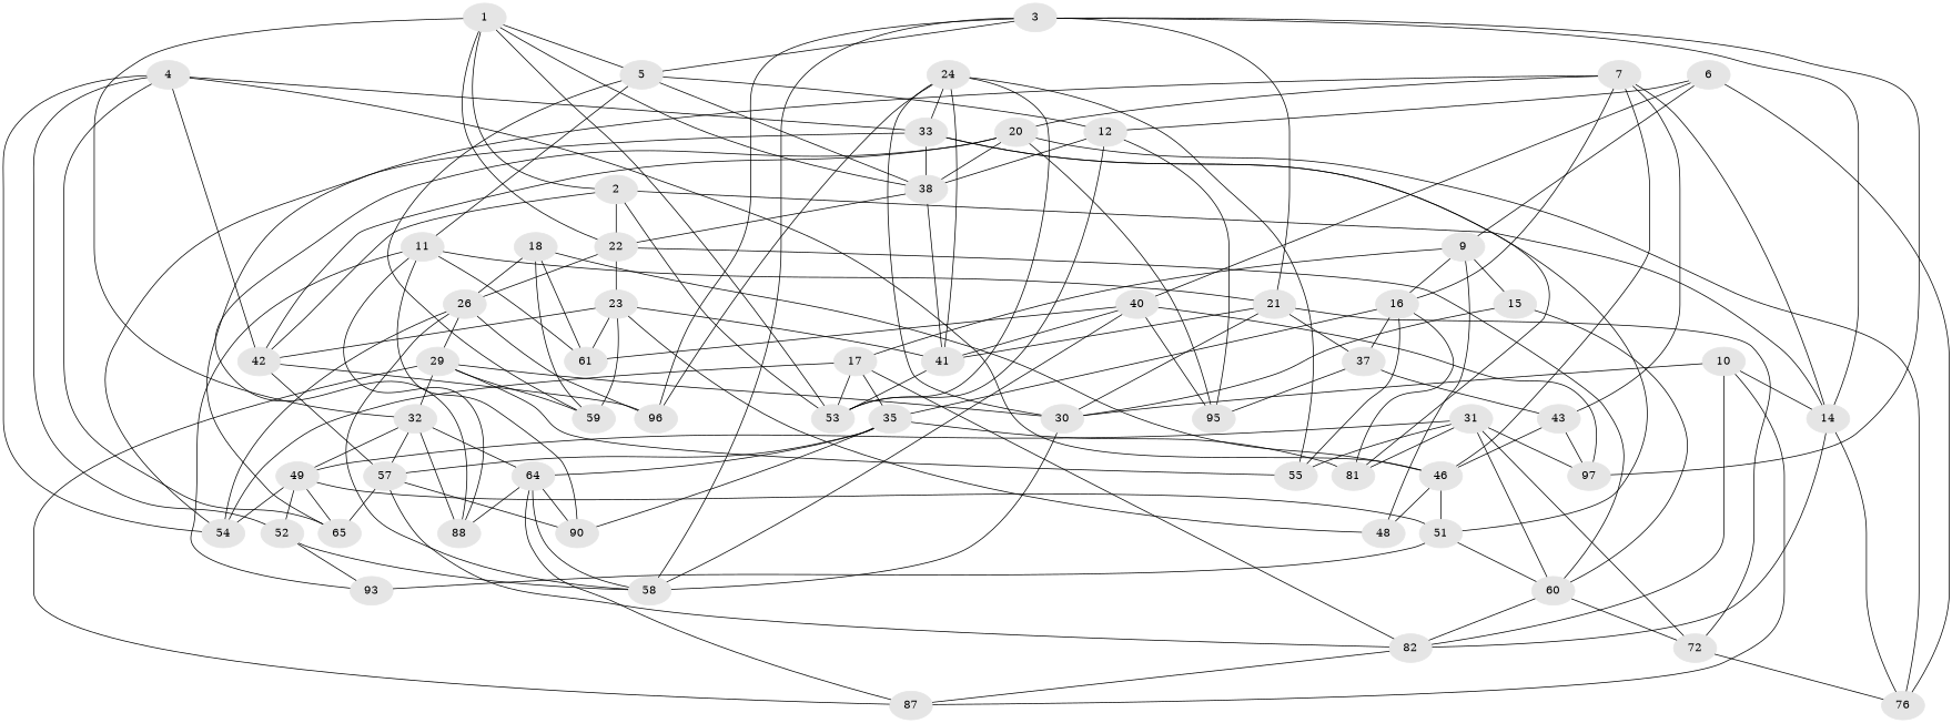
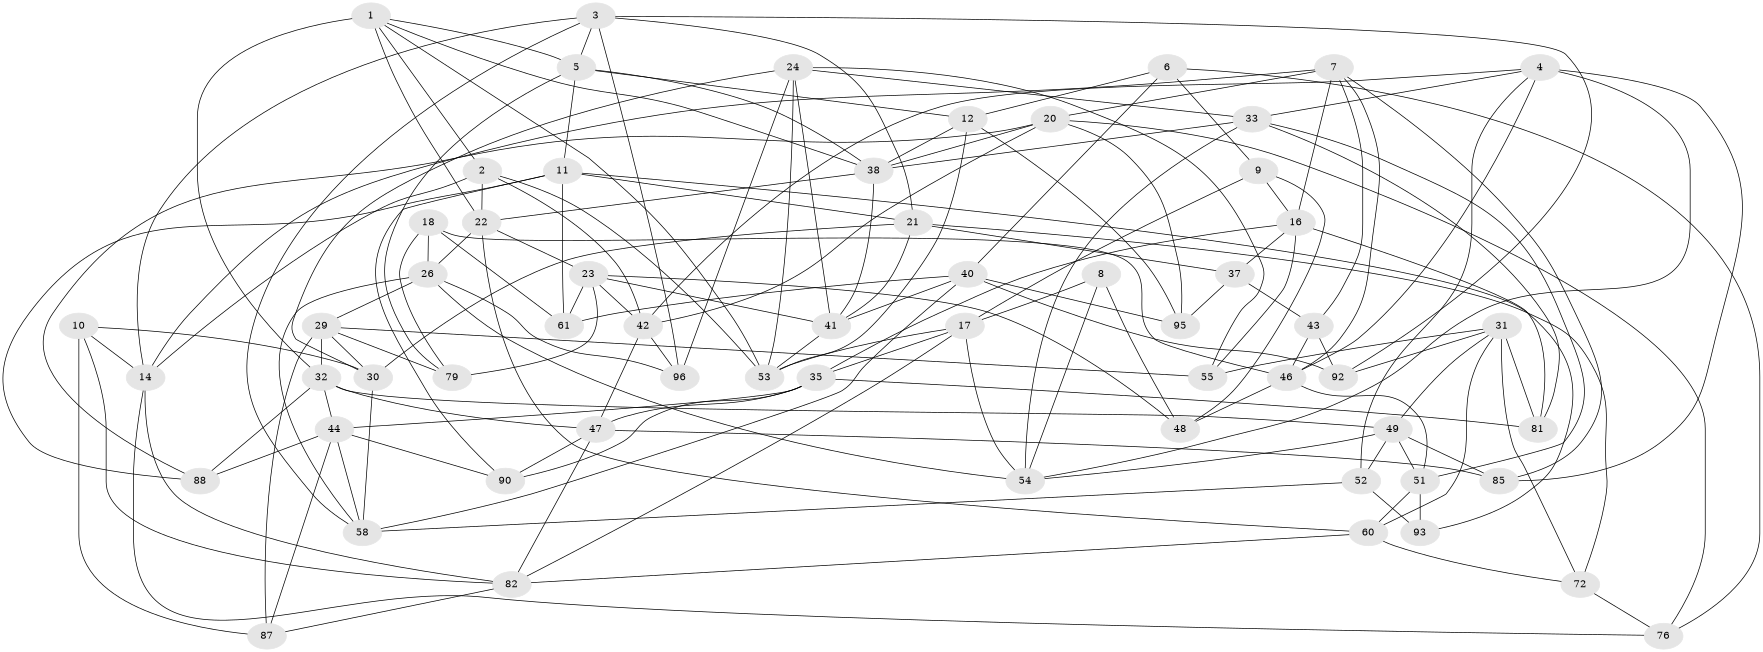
  graph {
    node [color=gray90 style=filled]
    1 [super="+25"]
    2 [super="+80"]
    5 [super="+19"]
    22 [super="+66"]
    32 [super="+99"]
    38 [super="+70"]
    53 [super="+83"]
    14 [super="+86"]
    42 [super="+47"]
    11 [super="+73"]
    12 [super="+13"]
-   79 [label=59]
+   79
    60 [super="+64"]
    26 [super="+71"]
    23 [super="+27"]
    88
    49 [super="+84"]
-   44 [super="+45" label=64]
-   57 [super="+68"]
+   44 [super="+45"]
+   57 [super="+68" label=47]
    41 [super="+50"]
    54 [super="+78"]
+   8
    17 [super="+75"]
    48
    76
    82 [super="+98"]
    96
    3 [super="+85"]
    21 [super="+34"]
    58 [super="+63"]
-   97
+   97 [label=92]
    30 [super="+67"]
    37
    72
    4 [super="+94"]
    33 [super="+59"]
    46 [super="+92"]
    52
-   65
+   65 [label=85]
    81
    51 [super="+62"]
    93
    61
    90
    95
    9 [super="+91"]
    16 [super="+28"]
-   15
    6
    40 [super="+74"]
    7 [super="+56"]
    20 [super="+77"]
    43
    35 [super="+69"]
    55
    10
    87
    29 [super="+39"]
    18
    24 [super="+36"]
    31 [super="+89"]
    1 -- 2
    1 -- 5
    1 -- 22
    1 -- 32
    1 -- 38
    1 -- 53
    2 -- 22
    2 -- 53
    2 -- 14
    2 -- 42
    5 -- 38
    5 -- 11
    5 -- 12
    5 -- 79
    22 -- 60
    22 -- 26
    22 -- 23
    32 -- 88
    32 -- 49
    32 -- 44
    32 -- 57
    38 -- 22
    38 -- 41
    14 -- 76
    14 -- 82
    42 -- 57
    42 -- 96
    11 -- 88
    11 -- 21
    11 -- 93
    11 -- 61
    11 -- 90
    12 -- 38
    12 -- 53
    12 -- 95
    60 -- 82
    60 -- 72
    26 -- 54
    26 -- 96
    26 -- 58
    26 -- 29
    23 -- 42
    23 -- 79
    23 -- 41
    23 -- 48
    23 -- 61
    49 -- 54
    49 -- 52
    49 -- 65
    49 -- 51
    44 -- 88
    44 -- 58
    44 -- 90
    44 -- 87
    57 -- 82
    57 -- 65
    57 -- 90
    41 -- 53
+   8 -- 54
+   8 -- 17
+   8 -- 48
    17 -- 53
    17 -- 54
    17 -- 82
    17 -- 35
    82 -- 87
    3 -- 5
    3 -- 14
    3 -- 96
    3 -- 21
    3 -- 58
    3 -- 97
    21 -- 41
    21 -- 30
    21 -- 37
    21 -- 72
    30 -- 58
    37 -- 95
    37 -- 43
    72 -- 76
    4 -- 42
    4 -- 54
    4 -- 33
    4 -- 46
    4 -- 52
    4 -- 65
    33 -- 38
    33 -- 54
    33 -- 81
    33 -- 51
    46 -- 48
    46 -- 51
    52 -- 58
    52 -- 93
    51 -- 60
    51 -- 93 [weight=2]
    9 -- 17
    9 -- 48
    9 -- 16
-   9 -- 15 [weight=2]
    16 -- 37
    16 -- 81
    16 -- 35
    16 -- 55
-   15 -- 60
-   15 -- 30
    6 -- 12
    6 -- 76
    6 -- 9
    6 -- 40
    40 -- 41
    40 -- 58
    40 -- 97
    40 -- 61
    40 -- 95
    7 -- 14
    7 -- 46
    7 -- 65
    7 -- 16
    7 -- 20
    7 -- 43
    20 -- 38
    20 -- 42
    20 -- 88
    20 -- 76
    20 -- 95
    43 -- 97
    43 -- 46
    35 -- 44
    35 -- 57
    35 -- 81
    35 -- 90
    10 -- 14
    10 -- 82
    10 -- 30
    10 -- 87
    29 -- 32
    29 -- 79
    29 -- 30
    29 -- 55
    29 -- 87
    18 -- 79
    18 -- 26
    18 -- 46
    18 -- 61
    24 -- 53
    24 -- 41
    24 -- 96
    24 -- 30
    24 -- 33
    24 -- 55
    31 -- 60
    31 -- 49
    31 -- 97
    31 -- 72
    31 -- 81
    31 -- 55
  }
